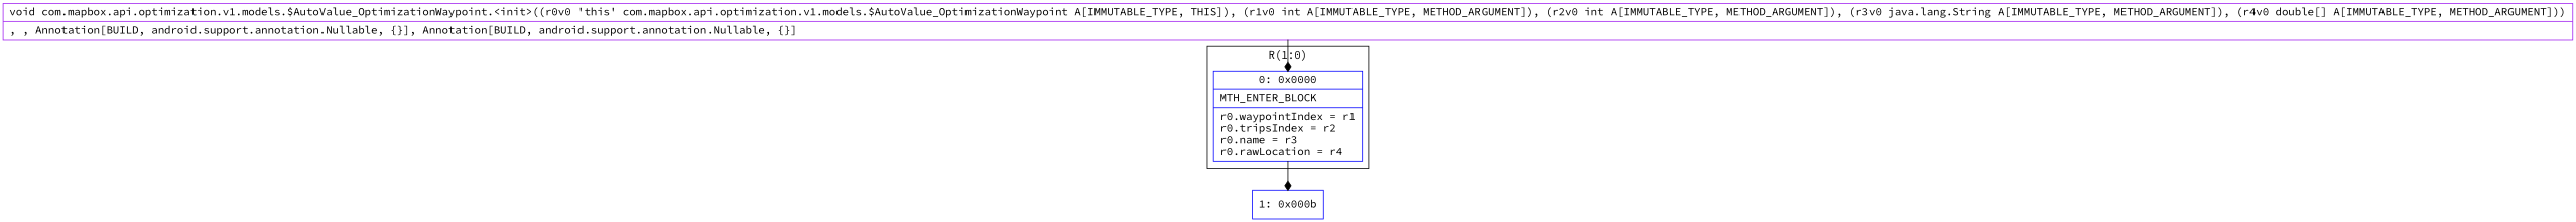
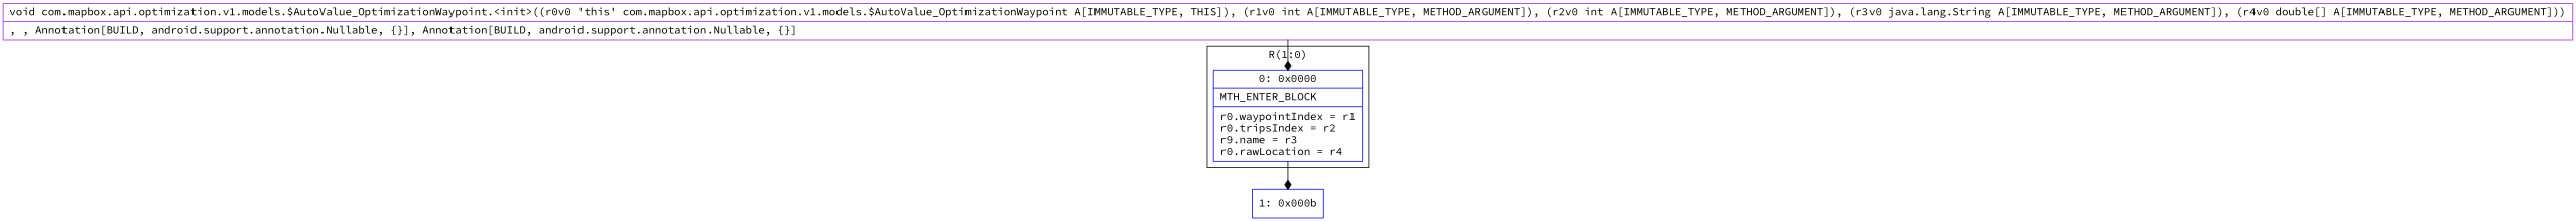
  digraph {
    fontname="Source Code Pro"
    node [color=blue shape=record fontname="Source Code Pro"]
    edge [arrowhead=diamond fontname="Source Code Pro"]
-   n1 [label="{0\:\ 0x0000|MTH_ENTER_BLOCK\l|r0.waypointIndex = r1\lr0.tripsIndex = r2\lr0.name = r3\lr0.rawLocation = r4\l}"]
+   n1 [label="{0\:\ 0x0000|MTH_ENTER_BLOCK\l|r0.waypointIndex = r1\lr0.tripsIndex = r2\lr9.name = r3\lr0.rawLocation = r4\l}"]
    n2 [label="{1\:\ 0x000b}"]
    n3 [label="{void com.mapbox.api.optimization.v1.models.$AutoValue_OptimizationWaypoint.\<init\>((r0v0 'this' com.mapbox.api.optimization.v1.models.$AutoValue_OptimizationWaypoint A[IMMUTABLE_TYPE, THIS]), (r1v0 int A[IMMUTABLE_TYPE, METHOD_ARGUMENT]), (r2v0 int A[IMMUTABLE_TYPE, METHOD_ARGUMENT]), (r3v0 java.lang.String A[IMMUTABLE_TYPE, METHOD_ARGUMENT]), (r4v0 double[] A[IMMUTABLE_TYPE, METHOD_ARGUMENT]))  | , , Annotation[BUILD, android.support.annotation.Nullable, \{\}], Annotation[BUILD, android.support.annotation.Nullable, \{\}]\l}" color=purple]
    subgraph cluster_1 {
      label="R(1:0)"
      n1
    }
    n1 -> n2
    n3 -> n1
  }
